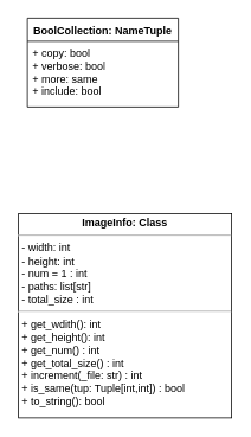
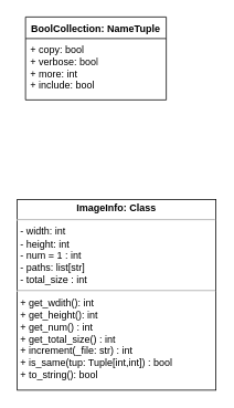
  <mxCell id="0" />
  <mxCell id="1" parent="0" />
  <mxCell id="2" value="BoolCollection: NameTuple" style="swimlane;fontStyle=1;align=center;verticalAlign=top;childLayout=stackLayout;horizontal=1;startSize=26;horizontalStack=0;resizeParent=1;resizeParentMax=0;resizeLast=0;collapsible=1;marginBottom=0;whiteSpace=wrap;html=1;" vertex="1" parent="1"><mxGeometry x="30" y="20" width="170" height="100" as="geometry" /></mxCell>
- <mxCell id="3" value="+ copy: bool&lt;br&gt;+ verbose: bool&lt;br&gt;+ more: same&lt;br&gt;+ include: bool" style="text;strokeColor=none;fillColor=none;align=left;verticalAlign=top;spacingLeft=4;spacingRight=4;overflow=hidden;rotatable=0;points=[[0,0.5],[1,0.5]];portConstraint=eastwest;whiteSpace=wrap;html=1;" vertex="1" parent="2"><mxGeometry y="26" width="170" height="74" as="geometry" /></mxCell>
+ <mxCell id="3" value="+ copy: bool&lt;br&gt;+ verbose: bool&lt;br&gt;+ more: int&lt;br&gt;+ include: bool" style="text;strokeColor=none;fillColor=none;align=left;verticalAlign=top;spacingLeft=4;spacingRight=4;overflow=hidden;rotatable=0;points=[[0,0.5],[1,0.5]];portConstraint=eastwest;whiteSpace=wrap;html=1;" vertex="1" parent="2"><mxGeometry y="26" width="170" height="74" as="geometry" /></mxCell>
  <mxCell id="4" value="&lt;p style=&quot;margin:0px;margin-top:4px;text-align:center;&quot;&gt;&lt;b&gt;ImageInfo: Class&lt;/b&gt;&lt;/p&gt;&lt;hr&gt;&lt;p style=&quot;margin:0px;margin-left:4px;&quot;&gt;- width: int&lt;/p&gt;&lt;p style=&quot;margin:0px;margin-left:4px;&quot;&gt;- height: int&lt;/p&gt;&lt;p style=&quot;margin:0px;margin-left:4px;&quot;&gt;- num = 1 : int&lt;/p&gt;&lt;p style=&quot;margin:0px;margin-left:4px;&quot;&gt;- paths: list[str]&lt;/p&gt;&lt;p style=&quot;margin:0px;margin-left:4px;&quot;&gt;- total_size : int&lt;/p&gt;&lt;hr&gt;&lt;p style=&quot;margin:0px;margin-left:4px;&quot;&gt;+ get_wdith(): int&lt;/p&gt;&lt;p style=&quot;margin:0px;margin-left:4px;&quot;&gt;+ get_height(): int&lt;/p&gt;&lt;p style=&quot;margin:0px;margin-left:4px;&quot;&gt;+ get_num() : int&lt;/p&gt;&lt;p style=&quot;margin:0px;margin-left:4px;&quot;&gt;+ get_total_size() : int&lt;/p&gt;&lt;p style=&quot;margin:0px;margin-left:4px;&quot;&gt;+ increment(_file: str) : int&lt;/p&gt;&lt;p style=&quot;margin:0px;margin-left:4px;&quot;&gt;+ is_same(tup: Tuple[int,int]) : bool&lt;/p&gt;&lt;p style=&quot;margin:0px;margin-left:4px;&quot;&gt;+ to_string(): bool&lt;/p&gt;" style="verticalAlign=top;align=left;overflow=fill;fontSize=12;fontFamily=Helvetica;html=1;whiteSpace=wrap;" vertex="1" parent="1"><mxGeometry x="20" y="240" width="240" height="230" as="geometry" /></mxCell>
